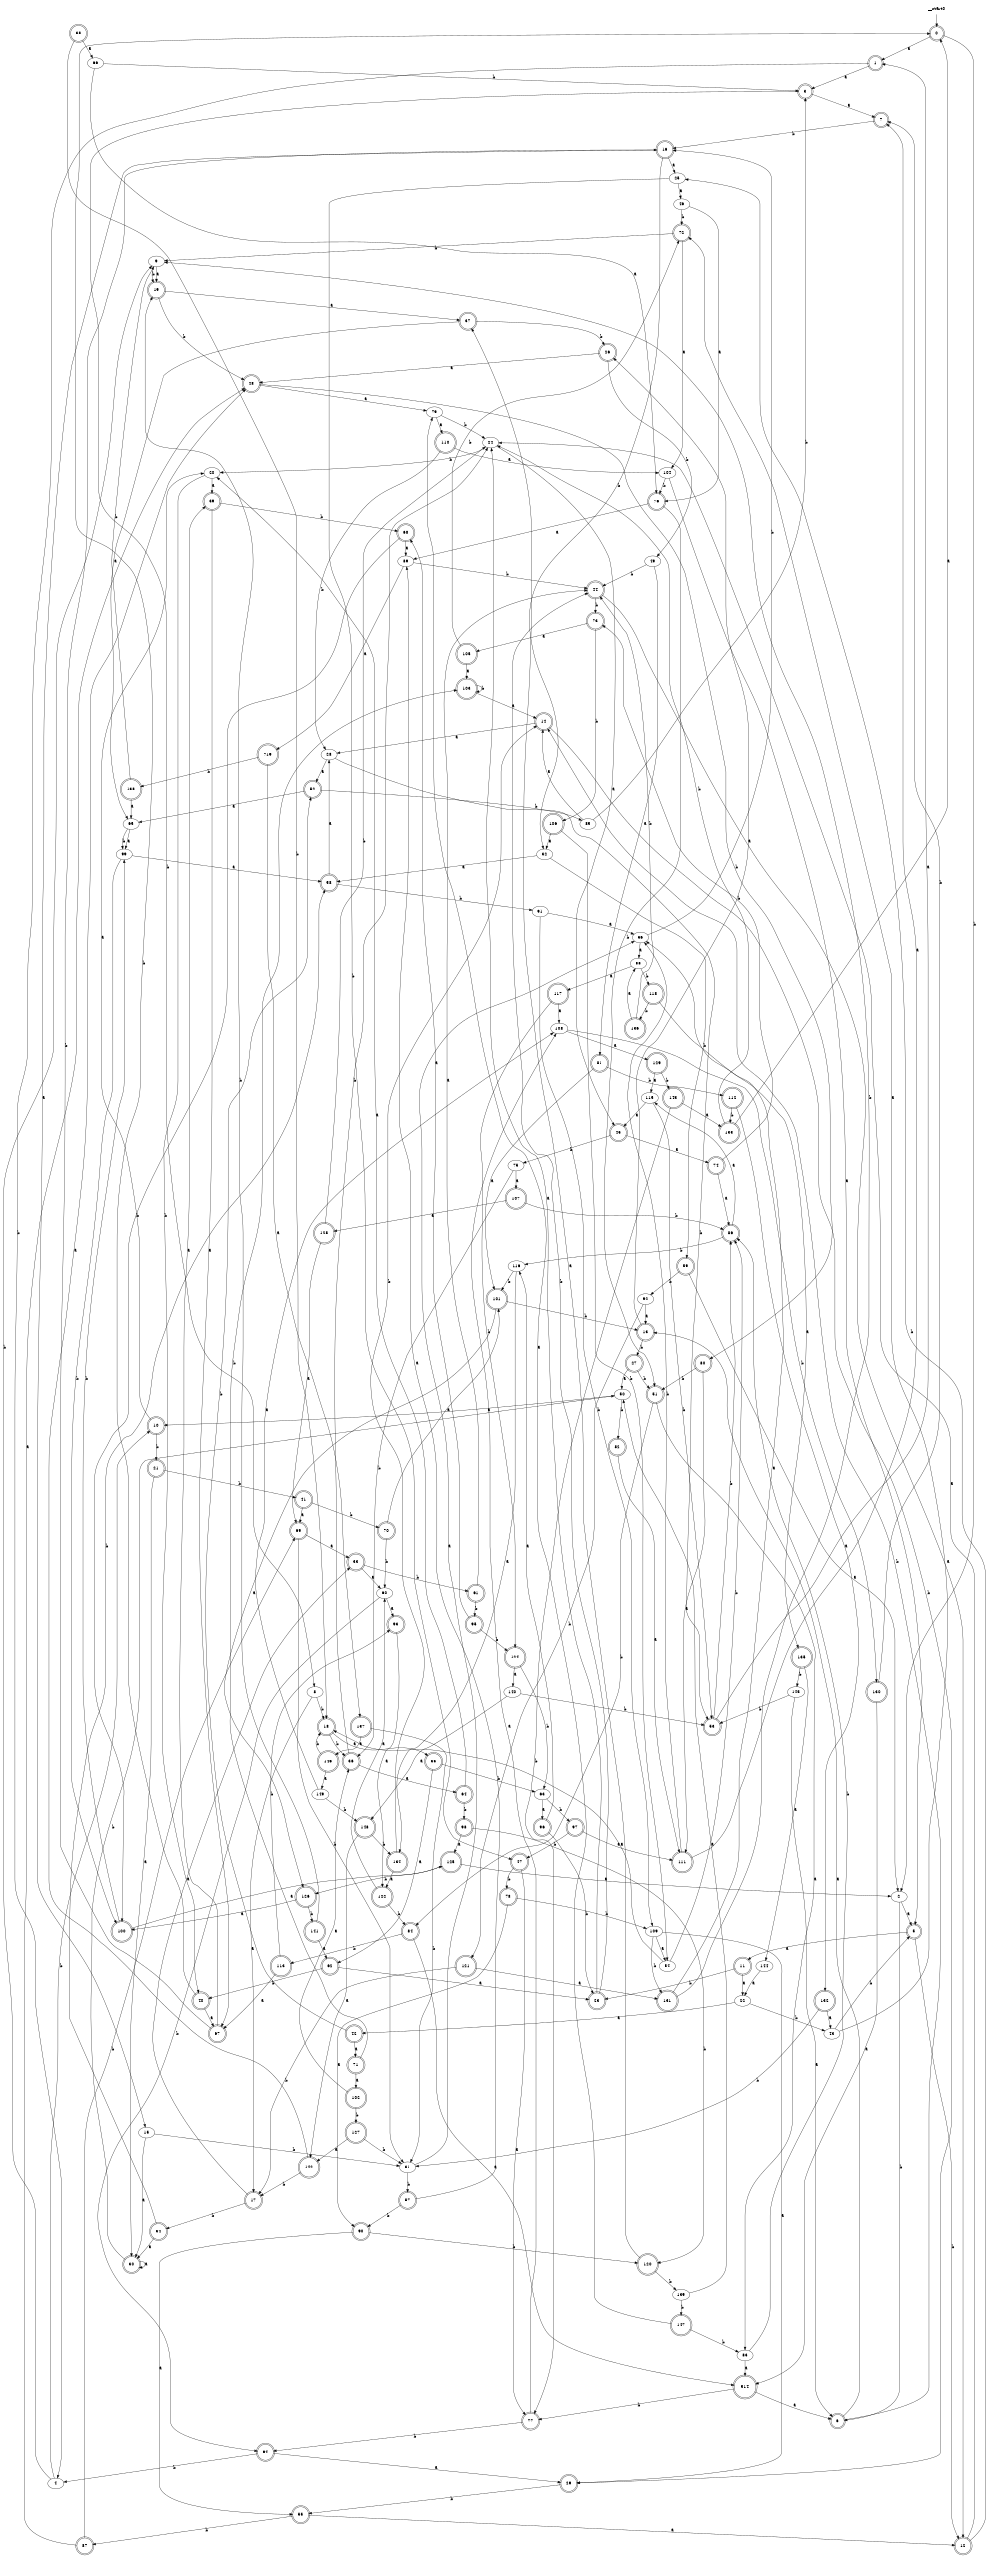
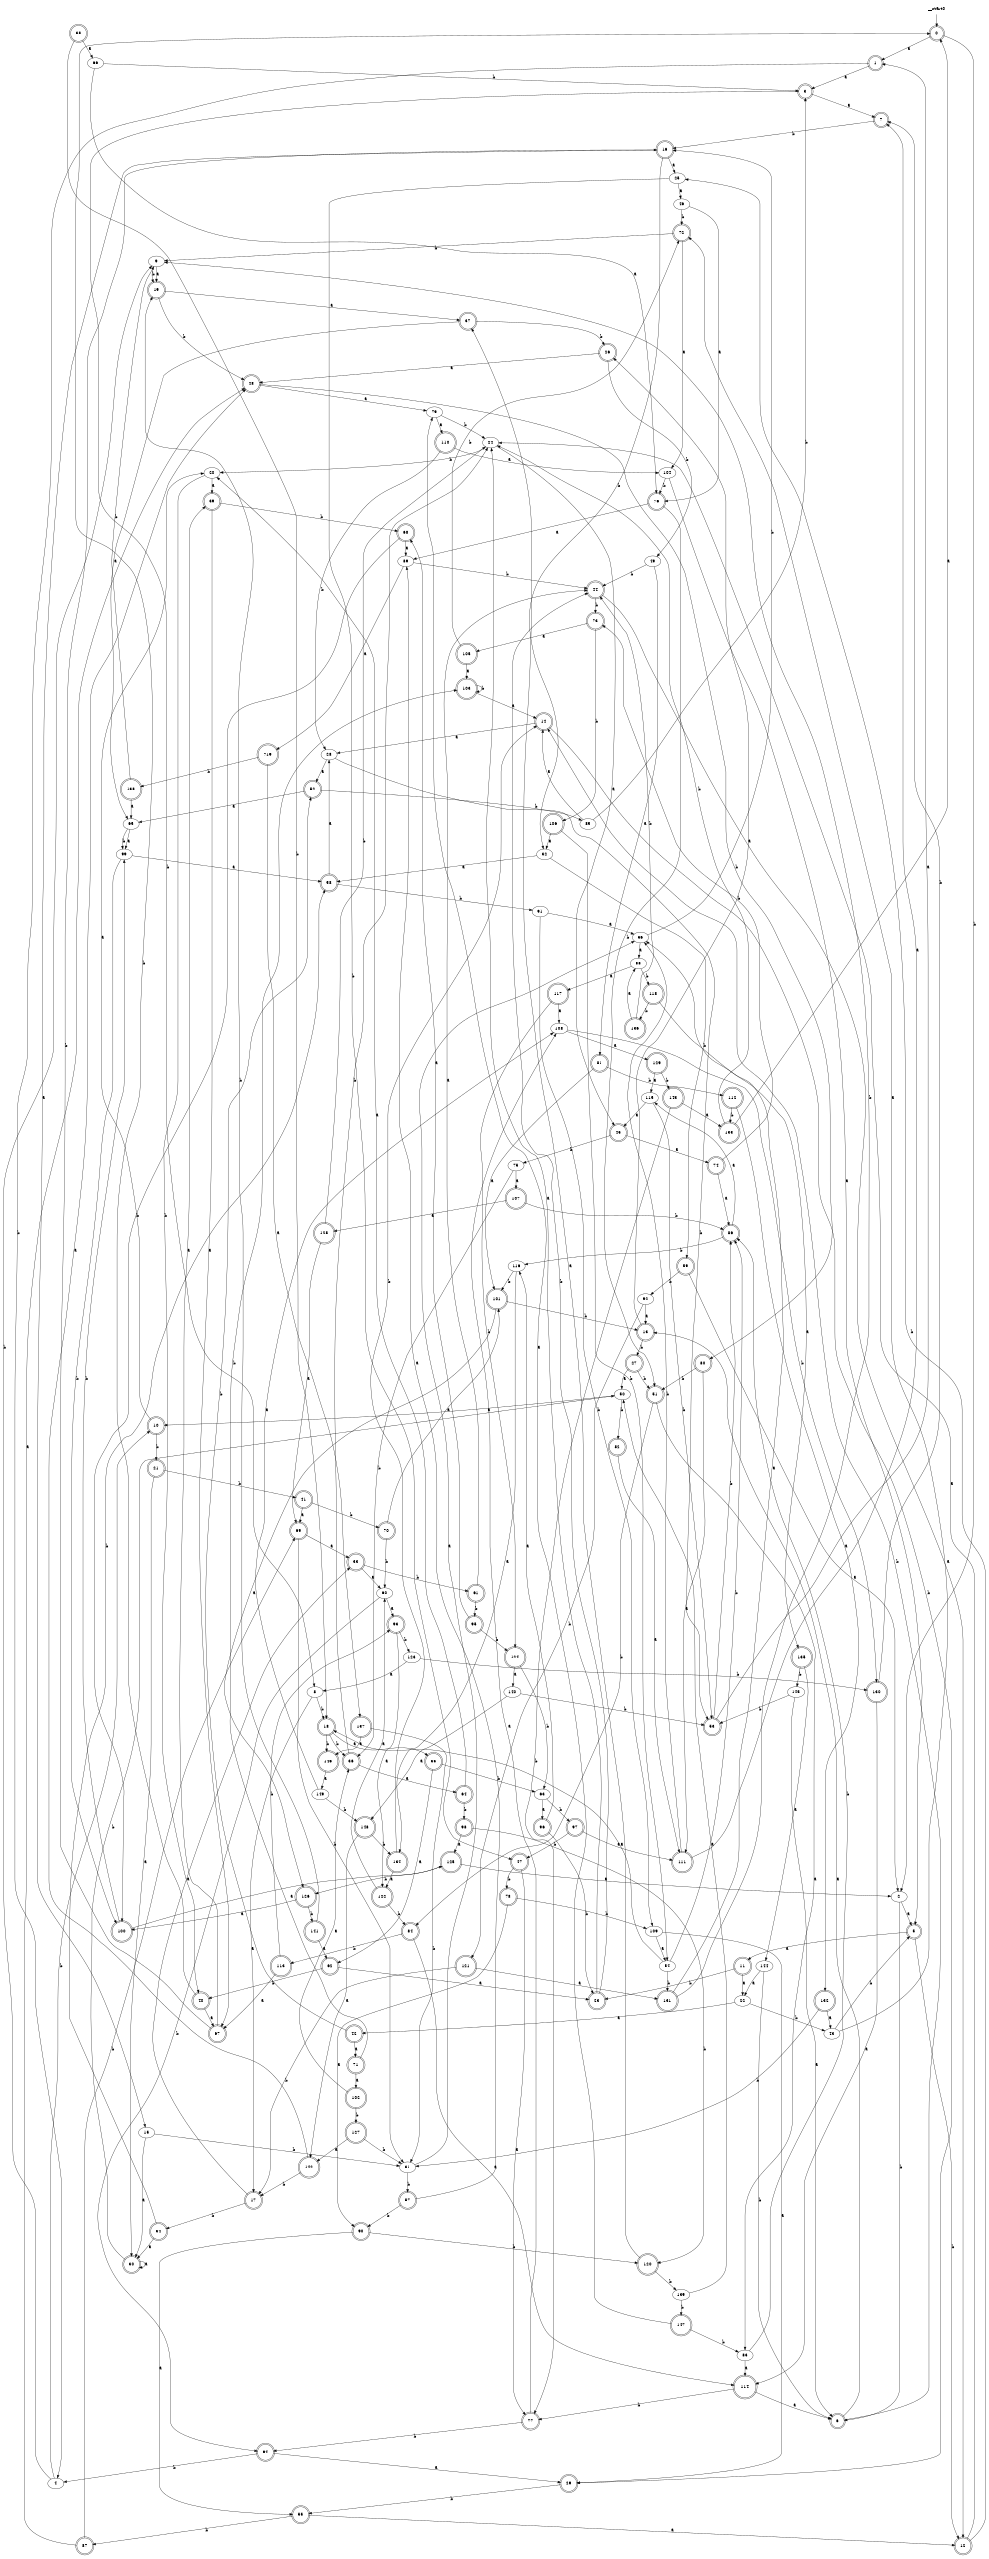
  digraph {
    node [shape=doublecircle]
    __start0 [shape=none]
    0
    1
    2 [shape=""]
    3
    4 [shape=""]
    5
    6
    7
    8 [shape=""]
    9 [shape=""]
    10
    11
    12
    13
    14
    16
    17
    18
    19
    20 [shape=""]
    21
    22 [shape=""]
    23
    24 [shape=""]
    25 [shape=""]
    26
    27
    28 [shape=""]
    29
    15 [shape=""]
    30
    31 [shape=""]
    32 [shape=""]
    33
    34
    35
    36
    37
    48
    39
    40
    41
    42
    43 [shape=""]
    44
    45
    46 [shape=""]
    47
    49 [shape=""]
    50 [shape=""]
    51
    52
    53
    55
    56 [shape=""]
    57
    58
    59
    60 [shape=""]
    61
    62
    63 [shape=""]
    64
    65 [shape=""]
    38
    66 [shape=""]
    67
    68
    69
    70
    71
    72
    73
    74
    75 [shape=""]
    76
    77
    78
    79 [shape=""]
    80
    81
    82
    83 [shape=""]
    84
    85 [shape=""]
    86
    54 [shape=""]
    87
    88 [shape=""]
    89 [shape=""]
    90
    91 [shape=""]
    92 [shape=""]
    93
    94
    95
    96
    97
    98
    99 [shape=""]
    100
    101
    102
    103
    104 [shape=""]
    105
    106
    107
    108 [shape=""]
    109 [shape=""]
    110
    111
    112
-   114 [label=514]
+   114
    113
    115 [shape=""]
    116 [shape=""]
    117
    118
    n121 [label=719]
    120
    121
    122
+   123 [shape=""]
    124
    125
    126
    127
    128
    129
    130
    131
    132
    133
    134
    135
    136
    137
    138
    139 [shape=""]
    140 [shape=""]
    141
    142
    143
    144 [shape=""]
    145 [shape=""]
    146
    147
    148
    149 [shape=""]
    __start0 -> 0
    0 -> 1 [label=a]
    0 -> 2 [label=b]
    1 -> 3 [label=a]
    1 -> 4 [label=b]
    2 -> 5 [label=a]
    2 -> 6 [label=b]
    3 -> 7 [label=a]
    3 -> 8 [label=b]
    4 -> 9 [label=b]
    4 -> 10 [label=b]
    5 -> 11 [label=a]
    5 -> 12 [label=b]
    6 -> 13 [label=a]
    6 -> 14 [label=b]
    7 -> 16 [label=b]
    8 -> 17 [label=a]
    8 -> 18 [label=b]
    9 -> 19 [label=a]
    9 -> 19 [label=b]
    10 -> 20 [label=a]
    10 -> 21 [label=b]
    11 -> 22 [label=a]
    11 -> 23 [label=b]
    12 -> 24 [label=a]
    12 -> 25 [label=b]
    13 -> 26 [label=a]
    13 -> 27 [label=b]
    14 -> 28 [label=a]
    14 -> 29 [label=b]
    16 -> 25 [label=a]
    16 -> 15 [label=a]
    16 -> 32 [label=b]
    17 -> 33 [label=a]
    17 -> 34 [label=b]
    18 -> 35 [label=a]
    18 -> 36 [label=b]
    19 -> 37 [label=a]
    19 -> 48 [label=b]
    20 -> 39 [label=a]
    20 -> 40 [label=b]
    21 -> 30 [label=a]
    21 -> 41 [label=b]
    22 -> 42 [label=a]
    22 -> 43 [label=b]
    23 -> 24 [label=a]
    23 -> 44 [label=b]
    24 -> 20 [label=b]
    24 -> 45 [label=a]
    25 -> 46 [label=a]
    25 -> 47 [label=b]
    26 -> 48 [label=a]
    26 -> 49 [label=b]
    27 -> 50 [label=a]
    27 -> 51 [label=b]
    28 -> 52 [label=a]
    28 -> 53 [label=b]
    29 -> 55 [label=b]
    15 -> 30 [label=a]
    15 -> 31 [label=b]
    30 -> 30 [label=a]
    30 -> 50 [label=b]
    31 -> 56 [label=a]
    31 -> 57 [label=b]
    32 -> 58 [label=a]
    32 -> 59 [label=b]
    33 -> 60 [label=a]
    33 -> 61 [label=b]
    34 -> 30 [label=a]
    34 -> 58 [label=b]
    35 -> 62 [label=a]
    35 -> 63 [label=b]
    36 -> 24 [label=b]
    36 -> 64 [label=a]
    37 -> 26 [label=b]
    37 -> 65 [label=a]
    48 -> 79 [label=a]
    48 -> 80 [label=b]
    39 -> 67 [label=a]
    39 -> 68 [label=b]
    40 -> 0 [label=b]
    40 -> 67 [label=a]
    41 -> 69 [label=a]
    41 -> 70 [label=b]
    42 -> 52 [label=b]
    42 -> 71 [label=a]
    43 -> 5 [label=b]
    43 -> 72 [label=a]
    44 -> 12 [label=a]
    44 -> 73 [label=b]
    45 -> 74 [label=a]
    45 -> 75 [label=b]
    46 -> 72 [label=b]
    46 -> 76 [label=a]
    47 -> 77 [label=a]
    47 -> 78 [label=b]
    49 -> 44 [label=b]
    49 -> 81 [label=a]
    50 -> 10 [label=a]
    50 -> 82 [label=b]
    51 -> 83 [label=a]
    51 -> 84 [label=b]
    52 -> 65 [label=a]
    52 -> 85 [label=b]
    53 -> 1 [label=a]
    53 -> 86 [label=b]
    55 -> 12 [label=a]
    55 -> 87 [label=b]
    56 -> 16 [label=b]
    56 -> 88 [label=a]
    57 -> 89 [label=a]
    57 -> 90 [label=b]
    58 -> 28 [label=a]
    58 -> 91 [label=b]
    59 -> 2 [label=a]
    59 -> 92 [label=b]
    60 -> 93 [label=a]
    60 -> 94 [label=b]
    61 -> 44 [label=a]
    61 -> 95 [label=b]
    62 -> 23 [label=a]
    62 -> 40 [label=b]
    63 -> 96 [label=a]
    63 -> 97 [label=b]
    64 -> 20 [label=a]
    64 -> 98 [label=b]
    65 -> 99 [label=a]
    65 -> 99 [label=b]
    38 -> 18 [label=b]
    38 -> 66 [label=a]
    66 -> 3 [label=b]
    66 -> 76 [label=a]
    67 -> 16 [label=b]
    67 -> 39 [label=a]
    68 -> 89 [label=a]
    68 -> 100 [label=b]
    69 -> 31 [label=b]
    69 -> 33 [label=a]
    70 -> 60 [label=b]
    70 -> 101 [label=a]
    71 -> 102 [label=a]
    71 -> 103 [label=b]
    72 -> 9 [label=b]
    72 -> 104 [label=a]
    73 -> 105 [label=a]
    73 -> 106 [label=b]
    74 -> 73 [label=b]
    74 -> 86 [label=a]
    75 -> 36 [label=b]
    75 -> 107 [label=a]
    76 -> 51 [label=b]
    76 -> 89 [label=a]
    77 -> 94 [label=b]
    77 -> 108 [label=a]
    78 -> 90 [label=a]
    78 -> 109 [label=b]
    79 -> 24 [label=b]
    79 -> 110 [label=a]
    80 -> 51 [label=b]
    80 -> 111 [label=a]
    81 -> 101 [label=a]
    81 -> 112 [label=b]
    82 -> 111 [label=a]
    83 -> 86 [label=b]
    83 -> 114 [label=a]
    84 -> 114 [label=a]
    84 -> 113 [label=b]
    85 -> 3 [label=b]
    85 -> 14 [label=a]
    86 -> 115 [label=a]
    86 -> 116 [label=b]
    54 -> 18 [label=a]
    54 -> 86 [label=b]
    87 -> 48 [label=a]
    87 -> 69 [label=b]
    88 -> 117 [label=a]
    88 -> 118 [label=b]
    89 -> 44 [label=b]
    89 -> n121 [label=a]
    90 -> 55 [label=a]
    90 -> 120 [label=b]
    91 -> 56 [label=a]
    91 -> 109 [label=b]
    92 -> 13 [label=a]
    92 -> 121 [label=b]
    93 -> 122 [label=a]
+   93 -> 123 [label=b]
    94 -> 4 [label=b]
    94 -> 29 [label=a]
    95 -> 68 [label=a]
    95 -> 124 [label=b]
    96 -> 23 [label=b]
    96 -> 116 [label=a]
    97 -> 47 [label=b]
    97 -> 111 [label=a]
    98 -> 120 [label=b]
    98 -> 125 [label=a]
    99 -> 58 [label=a]
    99 -> 100 [label=b]
    100 -> 99 [label=b]
    100 -> 125 [label=a]
    101 -> 13 [label=b]
    101 -> 126 [label=a]
    102 -> 36 [label=a]
    102 -> 127 [label=b]
    103 -> 14 [label=a]
    103 -> 103 [label=b]
    104 -> 5 [label=a]
    104 -> 76 [label=b]
    105 -> 72 [label=b]
    105 -> 103 [label=a]
    106 -> 32 [label=a]
    106 -> 54 [label=b]
    107 -> 86 [label=b]
    107 -> 128 [label=a]
    108 -> 129 [label=a]
    108 -> 130 [label=b]
    109 -> 29 [label=a]
    109 -> 54 [label=a]
-   109 -> 131 [label=b]
+   54 -> 131 [label=b]
    110 -> 28 [label=b]
    110 -> 104 [label=a]
    111 -> 7 [label=a]
    111 -> 56 [label=b]
    112 -> 132 [label=a]
    112 -> 133 [label=b]
    114 -> 6 [label=a]
    114 -> 77 [label=b]
    113 -> 67 [label=a]
    113 -> 93 [label=b]
    115 -> 45 [label=a]
    115 -> 53 [label=b]
    116 -> 101 [label=b]
    116 -> 134 [label=a]
    117 -> 108 [label=a]
    117 -> 124 [label=b]
    118 -> 135 [label=a]
    118 -> 136 [label=b]
    n121 -> 137 [label=a]
    n121 -> 138 [label=b]
    120 -> 37 [label=a]
    120 -> 139 [label=b]
    121 -> 17 [label=b]
    121 -> 131 [label=a]
    122 -> 60 [label=a]
    122 -> 84 [label=b]
+   123 -> 8 [label=a]
+   123 -> 130 [label=b]
    124 -> 63 [label=b]
    124 -> 140 [label=a]
    125 -> 2 [label=a]
    125 -> 126 [label=b]
    126 -> 100 [label=a]
    126 -> 141 [label=b]
    127 -> 31 [label=b]
    127 -> 142 [label=a]
    128 -> 24 [label=b]
    128 -> 69 [label=a]
    129 -> 115 [label=a]
    129 -> 143 [label=b]
    130 -> 7 [label=b]
    130 -> 114 [label=a]
    131 -> 9 [label=b]
    131 -> 56 [label=a]
    132 -> 31 [label=b]
    132 -> 43 [label=a]
    133 -> 0 [label=a]
    133 -> 24 [label=b]
    134 -> 14 [label=b]
    134 -> 122 [label=a]
    135 -> 144 [label=a]
    135 -> 145 [label=b]
    136 -> 44 [label=b]
    136 -> 88 [label=a]
    137 -> 31 [label=b]
    137 -> 146 [label=a]
    138 -> 9 [label=b]
    138 -> 65 [label=a]
    139 -> 50 [label=a]
    139 -> 147 [label=b]
    140 -> 53 [label=b]
    140 -> 148 [label=a]
    141 -> 19 [label=b]
    141 -> 62 [label=a]
    142 -> 17 [label=b]
    142 -> 48 [label=a]
    143 -> 77 [label=b]
    143 -> 133 [label=a]
+   144 -> 6 [label=b]
    144 -> 22 [label=a]
    145 -> 6 [label=a]
    145 -> 53 [label=b]
-   146 -> 18 [label=b]
+   18 -> 146 [label=b]
    146 -> 149 [label=a]
    147 -> 79 [label=a]
    147 -> 83 [label=b]
    148 -> 134 [label=b]
    148 -> 142 [label=a]
    149 -> 108 [label=a]
    149 -> 148 [label=b]
  }
